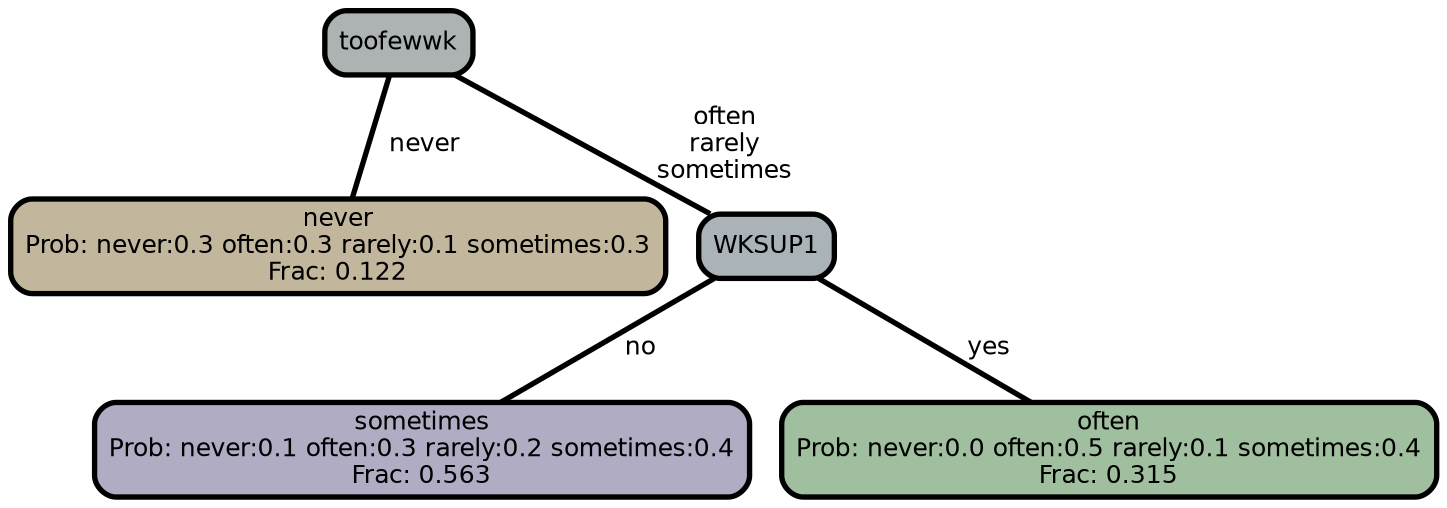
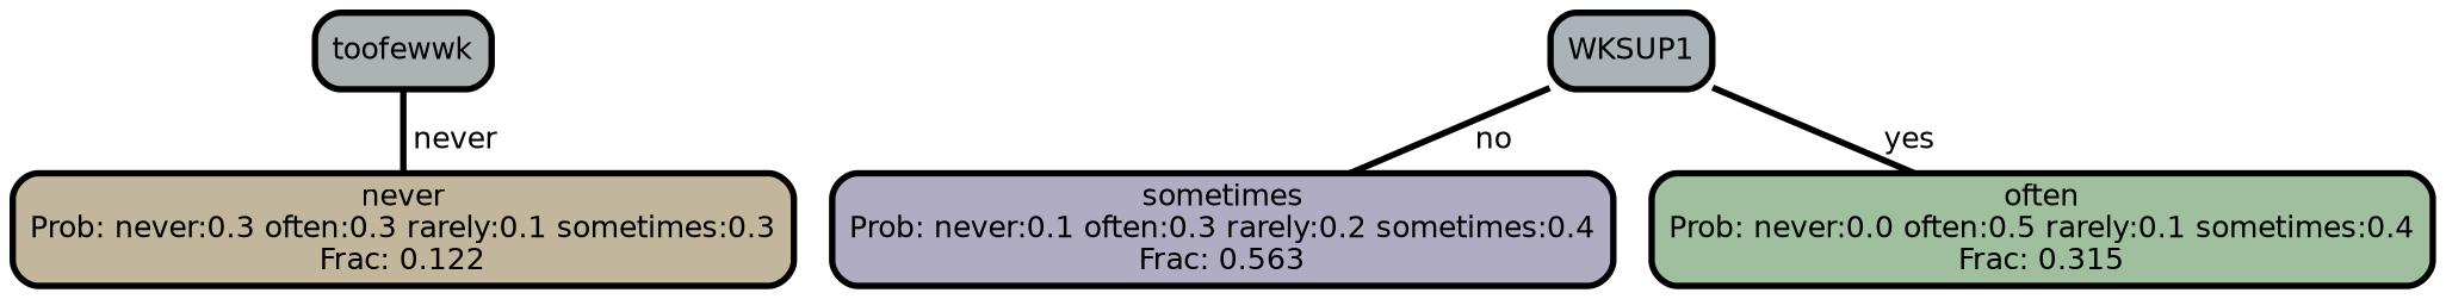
  graph {
    ranksep="0 equally"
    splines=straight
    node [color=black fontcolor=black fontname=helvetica penwidth=3 shape=box style="filled, rounded"]
    edge [color=black fontname=helvetica penwidth=3]
    n1 [fillcolor="#c2b69d" label="never\nProb: never:0.3 often:0.3 rarely:0.1 sometimes:0.3\nFrac: 0.122"]
    n2 [fillcolor="#adb3b3" label=toofewwk]
    n3 [fillcolor="#aab3b7" label=WKSUP1]
    n4 [fillcolor="#afacc4" label="sometimes\nProb: never:0.1 often:0.3 rarely:0.2 sometimes:0.4\nFrac: 0.563"]
    n5 [fillcolor="#a0bf9f" label="often\nProb: never:0.0 often:0.5 rarely:0.1 sometimes:0.4\nFrac: 0.315"]
    subgraph sub_1 {
      rank=same
    }
    n2 -- n1 [label=" never"]
-   n2 -- n3 [label=" often\n rarely\n sometimes"]
    n3 -- n4 [label=" no"]
    n3 -- n5 [label=" yes"]
  }
